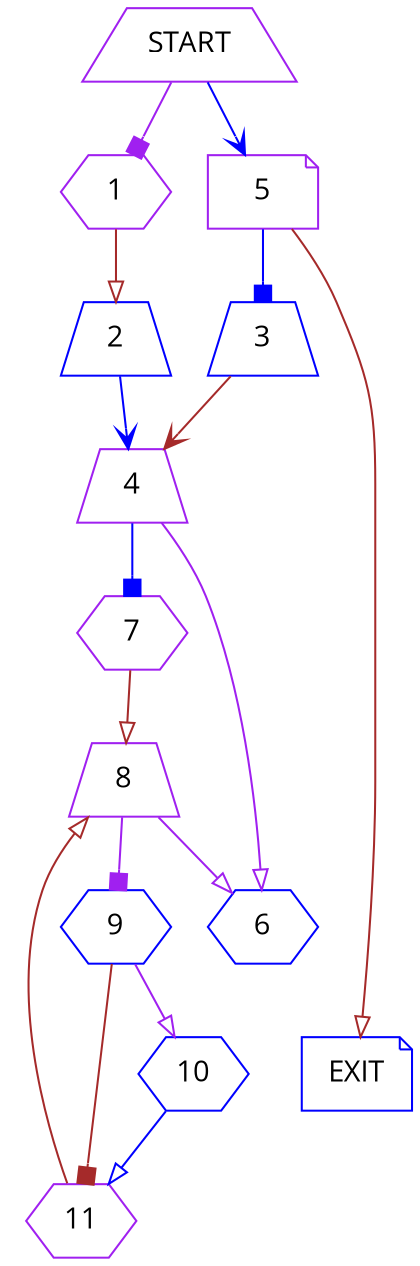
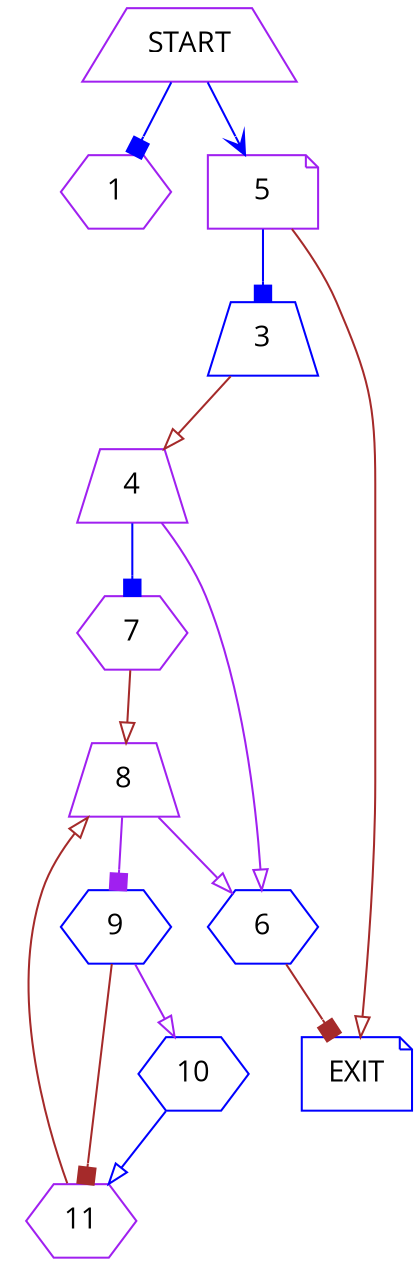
  digraph {
    fontname="Open Sans"
    node [color=purple fontname="Open Sans" shape=hexagon]
    edge [arrowhead=onormal color=brown fontname="Open Sans"]
    n1 [label=START shape=trapezium]
    1
    5 [shape=note]
-   2 [color=blue shape=trapezium]
    n5 [color=blue label=EXIT shape=note]
    3 [color=blue shape=trapezium]
    4 [shape=trapezium]
    6 [color=blue]
    7
    8 [shape=trapezium]
    9 [color=blue]
    10 [color=blue]
    11
-   n1 -> 1 [arrowhead=box color=purple]
+   n1 -> 1 [arrowhead=box color=blue]
    n1 -> 5 [arrowhead=vee color=blue]
-   1 -> 2
    5 -> n5
    5 -> 3 [arrowhead=box color=blue]
-   2 -> 4 [arrowhead=vee color=blue]
-   3 -> 4 [arrowhead=vee]
+   3 -> 4
    4 -> 6 [color=purple]
    4 -> 7 [arrowhead=box color=blue]
+   6 -> n5 [arrowhead=box]
    7 -> 8
    8 -> 6 [color=purple]
    8 -> 9 [arrowhead=box color=purple]
    9 -> 10 [color=purple]
    9 -> 11 [arrowhead=box]
    10 -> 11 [color=blue]
    11 -> 8
  }
